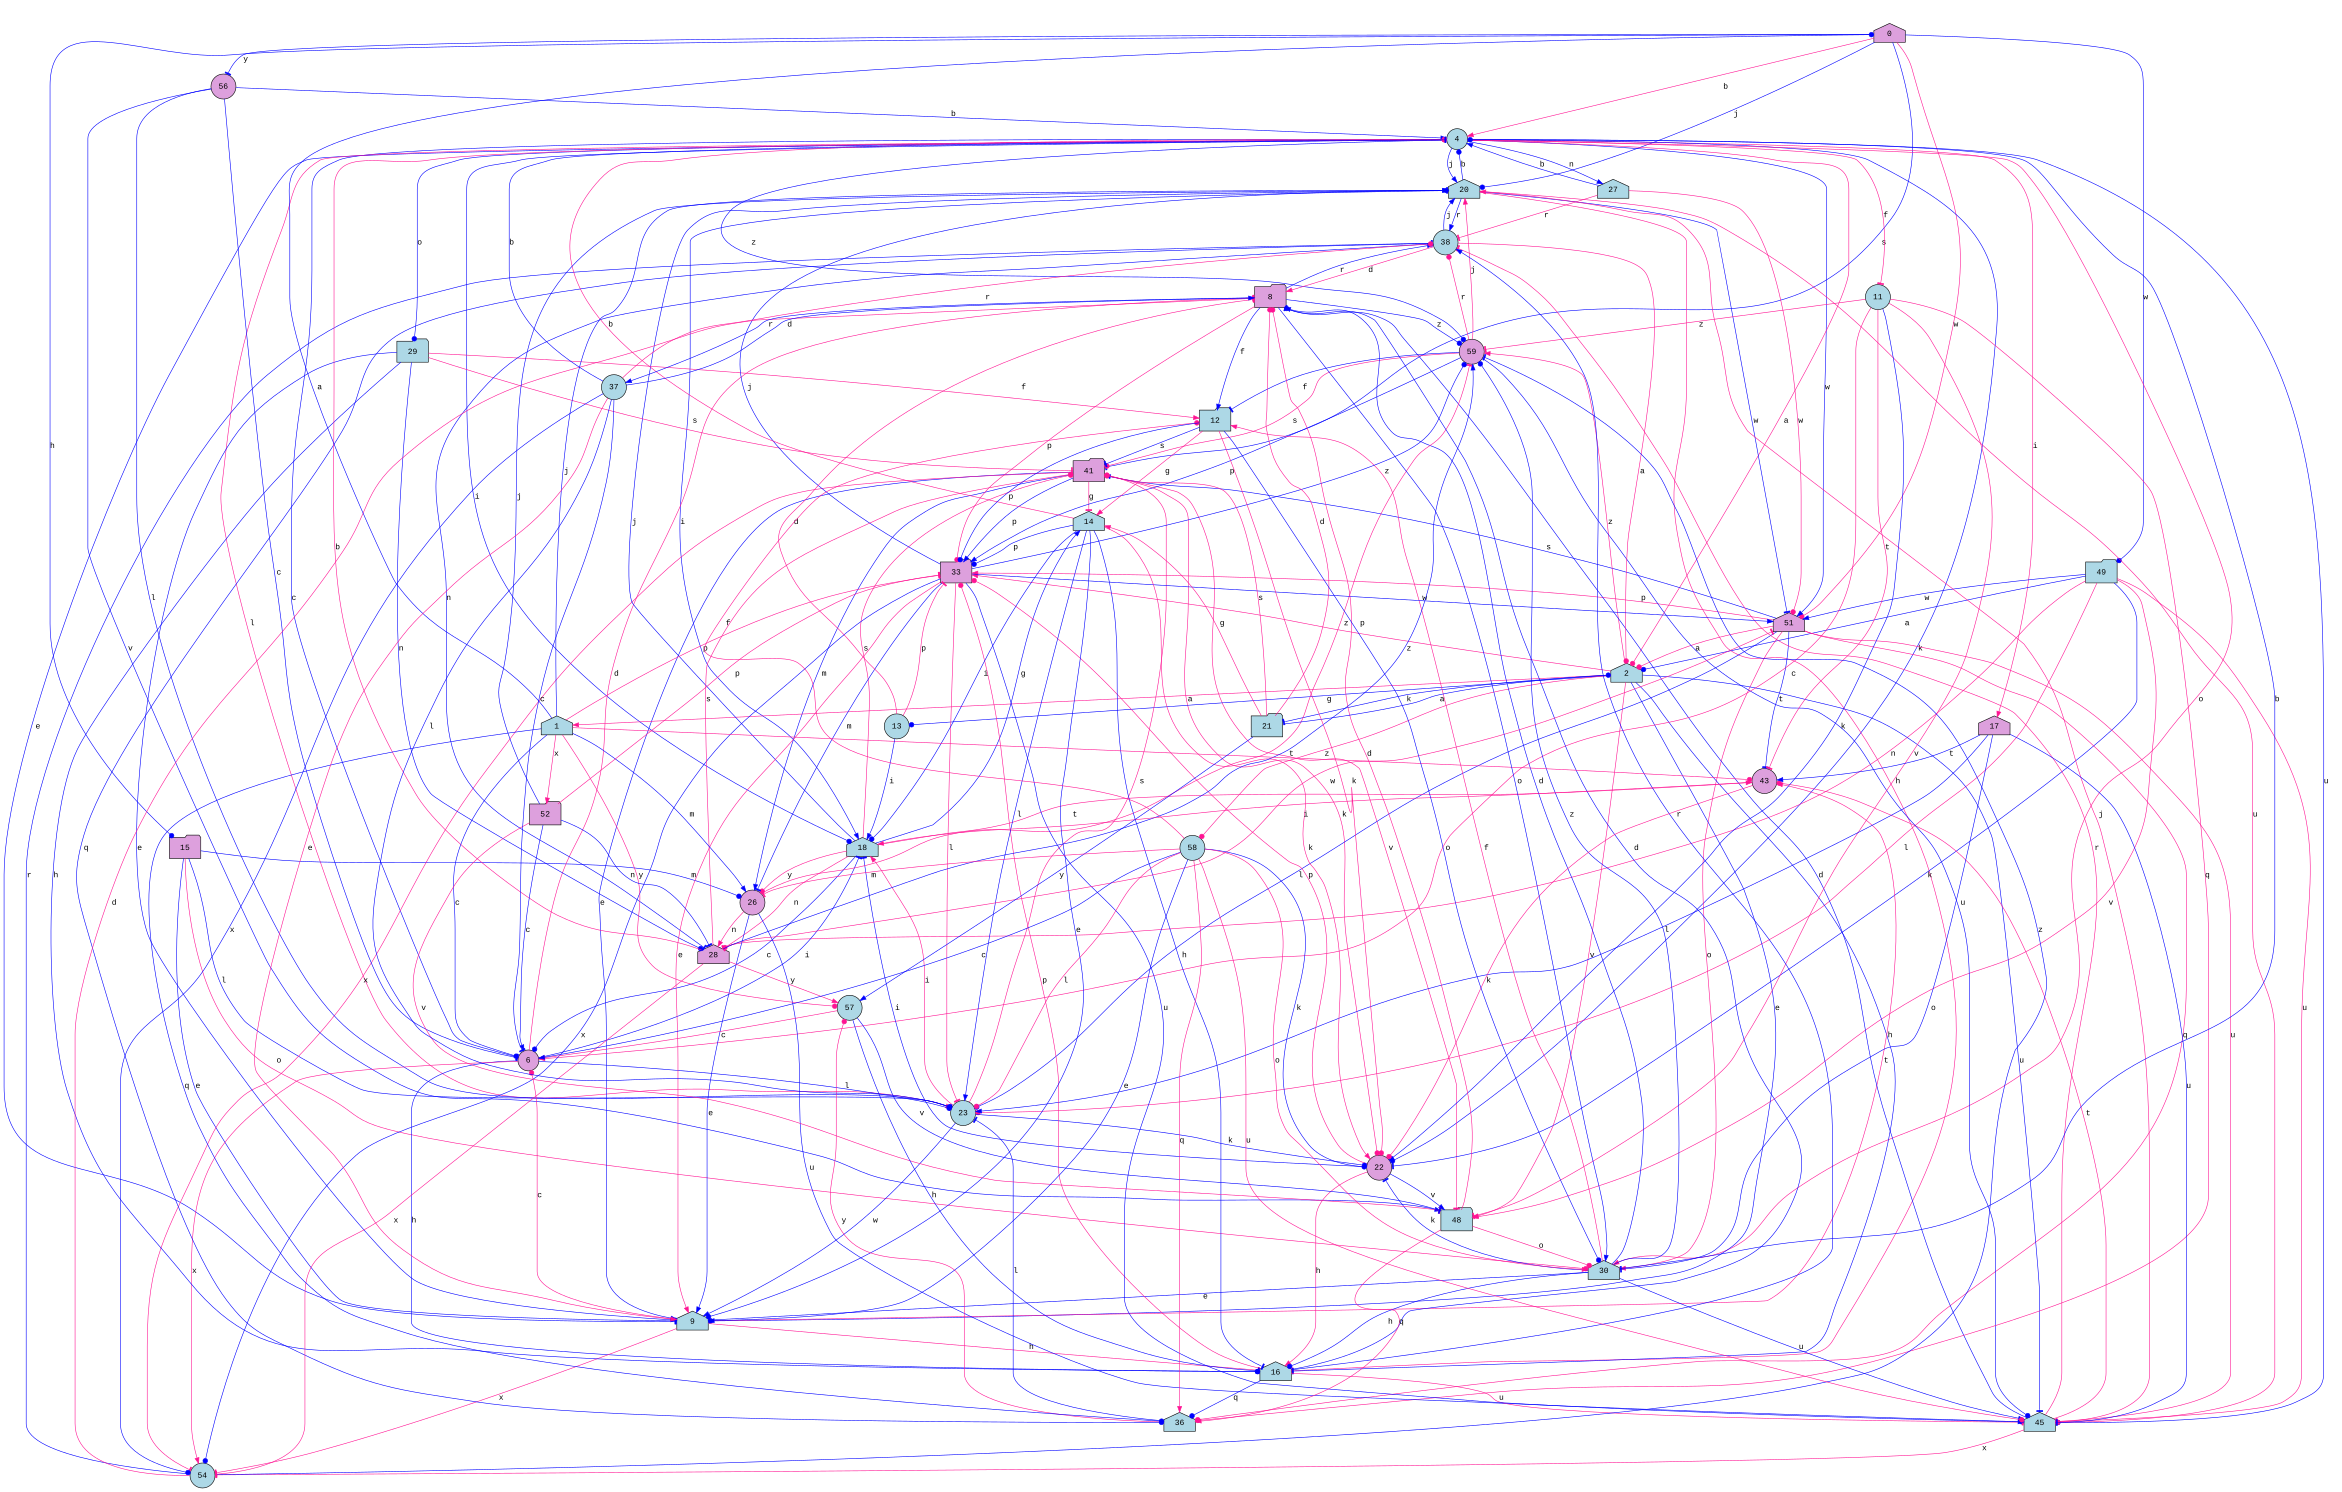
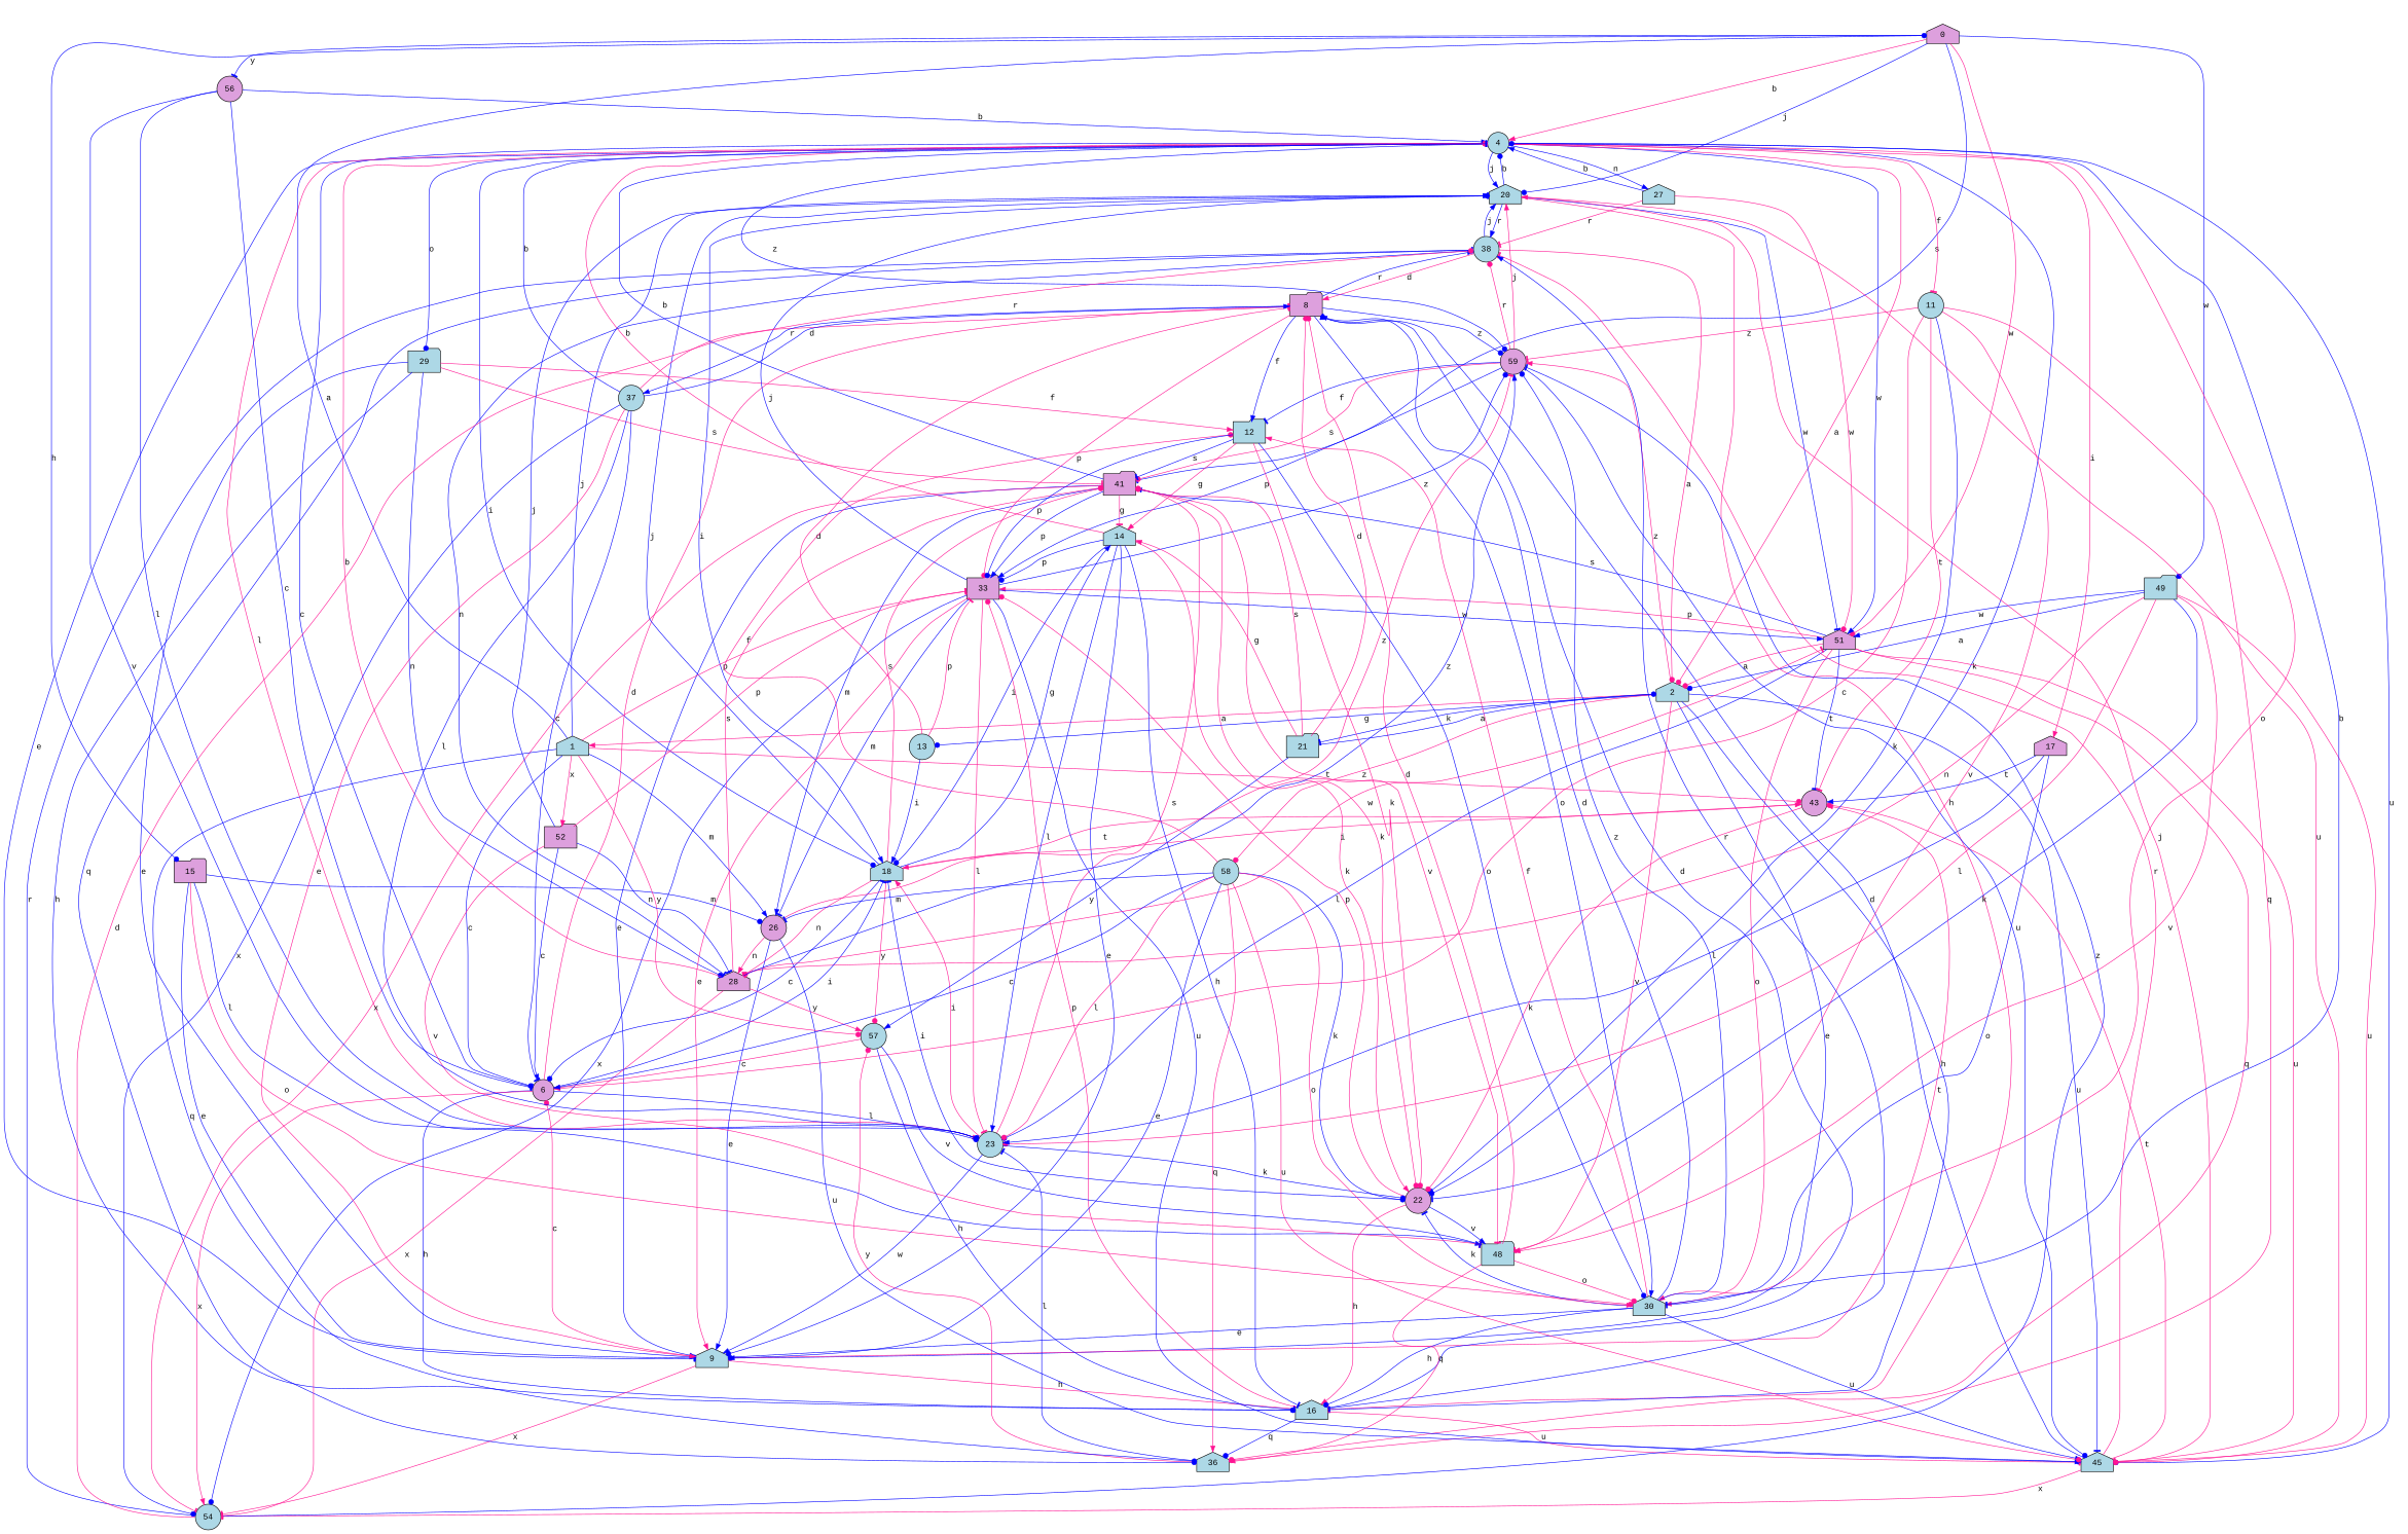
  strict digraph {
    fontname="Liberation Mono"
    node [fillcolor=lightblue fontname="Liberation Mono" shape=house style=filled]
    edge [arrowhead=dot color=blue fontname="Liberation Mono"]
    0 [fillcolor=plum]
    4 [shape=circle]
    15 [fillcolor=plum shape=folder]
    20
    41 [fillcolor=plum shape=folder]
    49 [shape=folder]
    51 [fillcolor=plum]
    56 [fillcolor=plum shape=circle]
    6 [fillcolor=plum shape=circle]
    2
    9
    45
    59 [fillcolor=plum shape=circle]
    11 [shape=circle]
    17 [fillcolor=plum]
    18
    22 [fillcolor=plum shape=circle]
    23 [shape=circle]
    27
    29 [shape=folder]
    30
    26 [fillcolor=plum shape=circle]
    16
    38 [shape=circle]
    33 [fillcolor=plum shape=folder]
    48 [shape=folder]
    54 [shape=circle]
    14
    28 [fillcolor=plum]
    36
    43 [fillcolor=plum shape=circle]
    1
    52 [fillcolor=plum shape=folder]
    57 [shape=circle]
    8 [fillcolor=plum shape=folder]
    13 [shape=circle]
    21 [shape=folder]
    58 [shape=circle]
    12 [shape=folder]
    37 [shape=circle]
    0 -> 4 [arrowhead=normal color=deeppink label=b]
    0 -> 15 [label=h]
    0 -> 20 [label=j]
    0 -> 41 [arrowhead=tee label=s]
    0 -> 49 [label=w]
    0 -> 51 [color=deeppink label=w]
    0 -> 56 [arrowhead=tee label=y]
    4 -> 20 [arrowhead=normal label=j]
    4 -> 51 [arrowhead=normal label=w]
    4 -> 6 [arrowhead=tee label=c]
    4 -> 2 [color=deeppink label=a]
    4 -> 9 [arrowhead=tee label=e]
    4 -> 45 [label=u]
    4 -> 59 [label=z]
    4 -> 11 [arrowhead=tee color=deeppink label=f]
    4 -> 17 [arrowhead=normal color=deeppink label=i]
    4 -> 18 [label=i]
    4 -> 22 [label=k]
    4 -> 23 [arrowhead=normal color=deeppink label=l]
    4 -> 27 [arrowhead=normal label=n]
    4 -> 29 [label=o]
    4 -> 30 [arrowhead=normal color=deeppink label=o]
    15 -> 9 [arrowhead=tee label=e]
    15 -> 23 [label=l]
    15 -> 30 [color=deeppink label=o]
    15 -> 26 [label=m]
    20 -> 4 [label=b]
    20 -> 51 [arrowhead=tee label=w]
    20 -> 45 [color=deeppink label=u]
    20 -> 18 [arrowhead=normal label=i]
    20 -> 16 [arrowhead=tee color=deeppink label=h]
    20 -> 38 [arrowhead=normal label=r]
+   41 -> 4 [arrowhead=tee label=b]
    41 -> 9 [arrowhead=normal label=e]
    41 -> 22 [color=deeppink label=k]
    41 -> 26 [arrowhead=normal label=m]
    41 -> 33 [arrowhead=normal label=p]
    41 -> 48 [arrowhead=tee color=deeppink label=v]
    41 -> 54 [arrowhead=tee color=deeppink label=x]
    41 -> 14 [arrowhead=tee color=deeppink label=g]
    49 -> 51 [arrowhead=normal label=w]
    49 -> 2 [label=a]
    49 -> 45 [arrowhead=tee color=deeppink label=u]
    49 -> 22 [arrowhead=tee label=k]
    49 -> 23 [color=deeppink label=l]
    49 -> 48 [arrowhead=normal color=deeppink label=v]
    49 -> 28 [arrowhead=tee color=deeppink label=n]
    51 -> 41 [arrowhead=normal label=s]
    51 -> 2 [color=deeppink label=a]
    51 -> 45 [arrowhead=tee color=deeppink label=u]
    51 -> 23 [label=l]
    51 -> 30 [arrowhead=normal color=deeppink label=o]
    51 -> 33 [arrowhead=normal color=deeppink label=p]
    51 -> 36 [color=deeppink label=q]
    51 -> 43 [arrowhead=tee label=t]
    56 -> 4 [arrowhead=normal label=b]
    56 -> 6 [arrowhead=tee label=c]
    56 -> 23 [label=l]
    56 -> 48 [arrowhead=normal label=v]
    6 -> 18 [arrowhead=tee label=i]
    6 -> 23 [label=l]
    6 -> 16 [label=h]
    6 -> 54 [arrowhead=normal color=deeppink label=x]
    6 -> 8 [arrowhead=tee color=deeppink label=d]
    2 -> 9 [label=e]
    2 -> 45 [arrowhead=tee label=u]
    2 -> 59 [arrowhead=normal color=deeppink label=z]
    2 -> 16 [arrowhead=tee label=h]
-   2 -> 33 [arrowhead=normal color=deeppink label=p]
    2 -> 48 [arrowhead=normal color=deeppink label=v]
    2 -> 1 [arrowhead=normal color=deeppink label=a]
    2 -> 13 [label=g]
    2 -> 21 [arrowhead=tee label=k]
    2 -> 58 [color=deeppink label=z]
    9 -> 6 [color=deeppink label=c]
    9 -> 16 [arrowhead=tee color=deeppink label=h]
    9 -> 54 [arrowhead=tee color=deeppink label=x]
    9 -> 43 [arrowhead=normal color=deeppink label=t]
    45 -> 20 [arrowhead=normal color=deeppink label=j]
    45 -> 38 [arrowhead=tee color=deeppink label=r]
    45 -> 54 [arrowhead=tee color=deeppink label=x]
    45 -> 43 [color=deeppink label=t]
    45 -> 8 [arrowhead=tee label=d]
    59 -> 20 [arrowhead=normal color=deeppink label=j]
    59 -> 41 [color=deeppink label=s]
    59 -> 45 [label=u]
    59 -> 38 [color=deeppink label=r]
    59 -> 33 [arrowhead=normal label=p]
    59 -> 12 [arrowhead=tee label=f]
    11 -> 6 [arrowhead=normal color=deeppink label=c]
    11 -> 59 [arrowhead=tee color=deeppink label=z]
    11 -> 22 [label=k]
    11 -> 48 [arrowhead=tee color=deeppink label=v]
    11 -> 36 [color=deeppink label=q]
    11 -> 43 [arrowhead=tee color=deeppink label=t]
-   17 -> 45 [arrowhead=tee label=u]
    17 -> 23 [arrowhead=normal label=l]
    17 -> 30 [arrowhead=tee label=o]
    17 -> 43 [arrowhead=normal label=t]
    18 -> 20 [label=j]
    18 -> 41 [color=deeppink label=s]
    18 -> 6 [label=c]
    18 -> 14 [arrowhead=normal label=g]
    18 -> 28 [color=deeppink label=n]
    18 -> 43 [arrowhead=normal color=deeppink label=t]
-   18 -> 26 [color=deeppink label=y]
+   18 -> 57 [color=deeppink label=y]
    22 -> 18 [arrowhead=tee label=i]
    22 -> 16 [arrowhead=normal color=deeppink label=h]
    22 -> 33 [color=deeppink label=p]
    22 -> 48 [arrowhead=normal label=v]
    23 -> 41 [color=deeppink label=s]
    23 -> 9 [arrowhead=normal label=w]
    23 -> 18 [arrowhead=normal color=deeppink label=i]
    23 -> 22 [label=k]
    27 -> 4 [arrowhead=normal label=b]
    27 -> 51 [color=deeppink label=w]
    27 -> 38 [arrowhead=tee color=deeppink label=r]
    29 -> 41 [arrowhead=tee color=deeppink label=s]
    29 -> 9 [arrowhead=normal label=e]
    29 -> 16 [label=h]
    29 -> 28 [label=n]
    29 -> 12 [arrowhead=normal color=deeppink label=f]
    30 -> 4 [label=b]
    30 -> 9 [arrowhead=tee label=e]
    30 -> 45 [arrowhead=normal label=u]
    30 -> 59 [label=z]
    30 -> 22 [arrowhead=tee label=k]
    30 -> 16 [label=h]
    30 -> 8 [arrowhead=normal label=d]
    30 -> 12 [arrowhead=normal color=deeppink label=f]
    26 -> 9 [arrowhead=normal label=e]
    26 -> 45 [label=u]
    26 -> 59 [arrowhead=tee color=deeppink label=z]
    26 -> 28 [arrowhead=normal color=deeppink label=n]
    16 -> 45 [arrowhead=tee color=deeppink label=u]
    16 -> 38 [arrowhead=normal label=r]
    16 -> 33 [color=deeppink label=p]
    16 -> 36 [label=q]
    16 -> 8 [label=d]
    38 -> 20 [arrowhead=normal label=j]
    38 -> 2 [color=deeppink label=a]
    38 -> 28 [arrowhead=tee label=n]
    38 -> 36 [label=q]
    38 -> 8 [arrowhead=normal color=deeppink label=d]
    33 -> 20 [arrowhead=normal label=j]
    33 -> 51 [arrowhead=normal label=w]
    33 -> 9 [arrowhead=normal color=deeppink label=e]
    33 -> 45 [arrowhead=normal label=u]
    33 -> 59 [label=z]
    33 -> 23 [arrowhead=tee color=deeppink label=l]
    33 -> 26 [arrowhead=tee label=m]
    33 -> 54 [label=x]
    48 -> 30 [color=deeppink label=o]
    48 -> 36 [arrowhead=normal color=deeppink label=q]
    48 -> 8 [color=deeppink label=d]
    54 -> 59 [arrowhead=tee label=z]
    54 -> 38 [arrowhead=tee label=r]
    54 -> 8 [arrowhead=tee color=deeppink label=d]
    14 -> 4 [color=deeppink label=b]
    14 -> 9 [label=e]
    14 -> 18 [label=i]
    14 -> 22 [arrowhead=normal color=deeppink label=k]
    14 -> 23 [arrowhead=normal label=l]
    14 -> 16 [arrowhead=tee label=h]
    14 -> 33 [label=p]
    28 -> 4 [color=deeppink label=b]
    28 -> 41 [color=deeppink label=s]
    28 -> 51 [arrowhead=tee color=deeppink label=w]
    28 -> 59 [arrowhead=normal label=z]
    28 -> 54 [arrowhead=tee color=deeppink label=x]
    28 -> 57 [arrowhead=normal color=deeppink label=y]
    36 -> 23 [arrowhead=tee label=l]
    36 -> 57 [color=deeppink label=y]
    43 -> 18 [arrowhead=normal color=deeppink label=i]
    43 -> 22 [color=deeppink label=k]
    1 -> 0 [label=a]
    1 -> 20 [arrowhead=tee label=j]
    1 -> 6 [label=c]
    1 -> 26 [arrowhead=normal label=m]
    1 -> 33 [arrowhead=tee color=deeppink label=p]
    1 -> 36 [label=q]
    1 -> 43 [color=deeppink label=t]
    1 -> 52 [arrowhead=normal color=deeppink label=x]
    1 -> 57 [color=deeppink label=y]
    52 -> 20 [arrowhead=normal label=j]
    52 -> 6 [arrowhead=normal label=c]
    52 -> 33 [arrowhead=tee color=deeppink label=p]
    52 -> 48 [arrowhead=tee color=deeppink label=v]
    52 -> 28 [arrowhead=tee label=n]
    57 -> 6 [arrowhead=normal color=deeppink label=c]
    57 -> 16 [arrowhead=tee label=h]
    57 -> 48 [arrowhead=tee label=v]
    8 -> 59 [label=z]
    8 -> 30 [arrowhead=normal label=o]
    8 -> 38 [arrowhead=normal label=r]
    8 -> 33 [color=deeppink label=p]
    8 -> 12 [arrowhead=normal label=f]
    8 -> 37 [arrowhead=normal label=r]
    13 -> 18 [arrowhead=normal label=i]
    13 -> 33 [arrowhead=tee color=deeppink label=p]
    13 -> 8 [arrowhead=tee color=deeppink label=d]
    21 -> 41 [color=deeppink label=s]
    21 -> 2 [label=a]
    21 -> 14 [arrowhead=normal color=deeppink label=g]
    21 -> 57 [arrowhead=normal label=y]
    21 -> 8 [color=deeppink label=d]
    58 -> 6 [arrowhead=normal label=c]
    58 -> 9 [arrowhead=normal label=e]
    58 -> 45 [color=deeppink label=u]
    58 -> 22 [label=k]
    58 -> 23 [color=deeppink label=l]
    58 -> 30 [arrowhead=normal color=deeppink label=o]
-   58 -> 26 [arrowhead=tee color=deeppink label=m]
+   58 -> 26 [arrowhead=tee label=m]
    58 -> 36 [arrowhead=normal color=deeppink label=q]
    58 -> 12 [color=deeppink label=f]
    12 -> 41 [arrowhead=tee label=s]
    12 -> 22 [color=deeppink label=k]
    12 -> 30 [label=o]
    12 -> 33 [label=p]
    12 -> 14 [arrowhead=normal color=deeppink label=g]
    37 -> 4 [arrowhead=tee label=b]
    37 -> 6 [arrowhead=tee label=c]
    37 -> 9 [arrowhead=normal color=deeppink label=e]
    37 -> 23 [arrowhead=tee label=l]
    37 -> 38 [color=deeppink label=r]
    37 -> 54 [label=x]
    37 -> 8 [arrowhead=normal label=d]
  }
